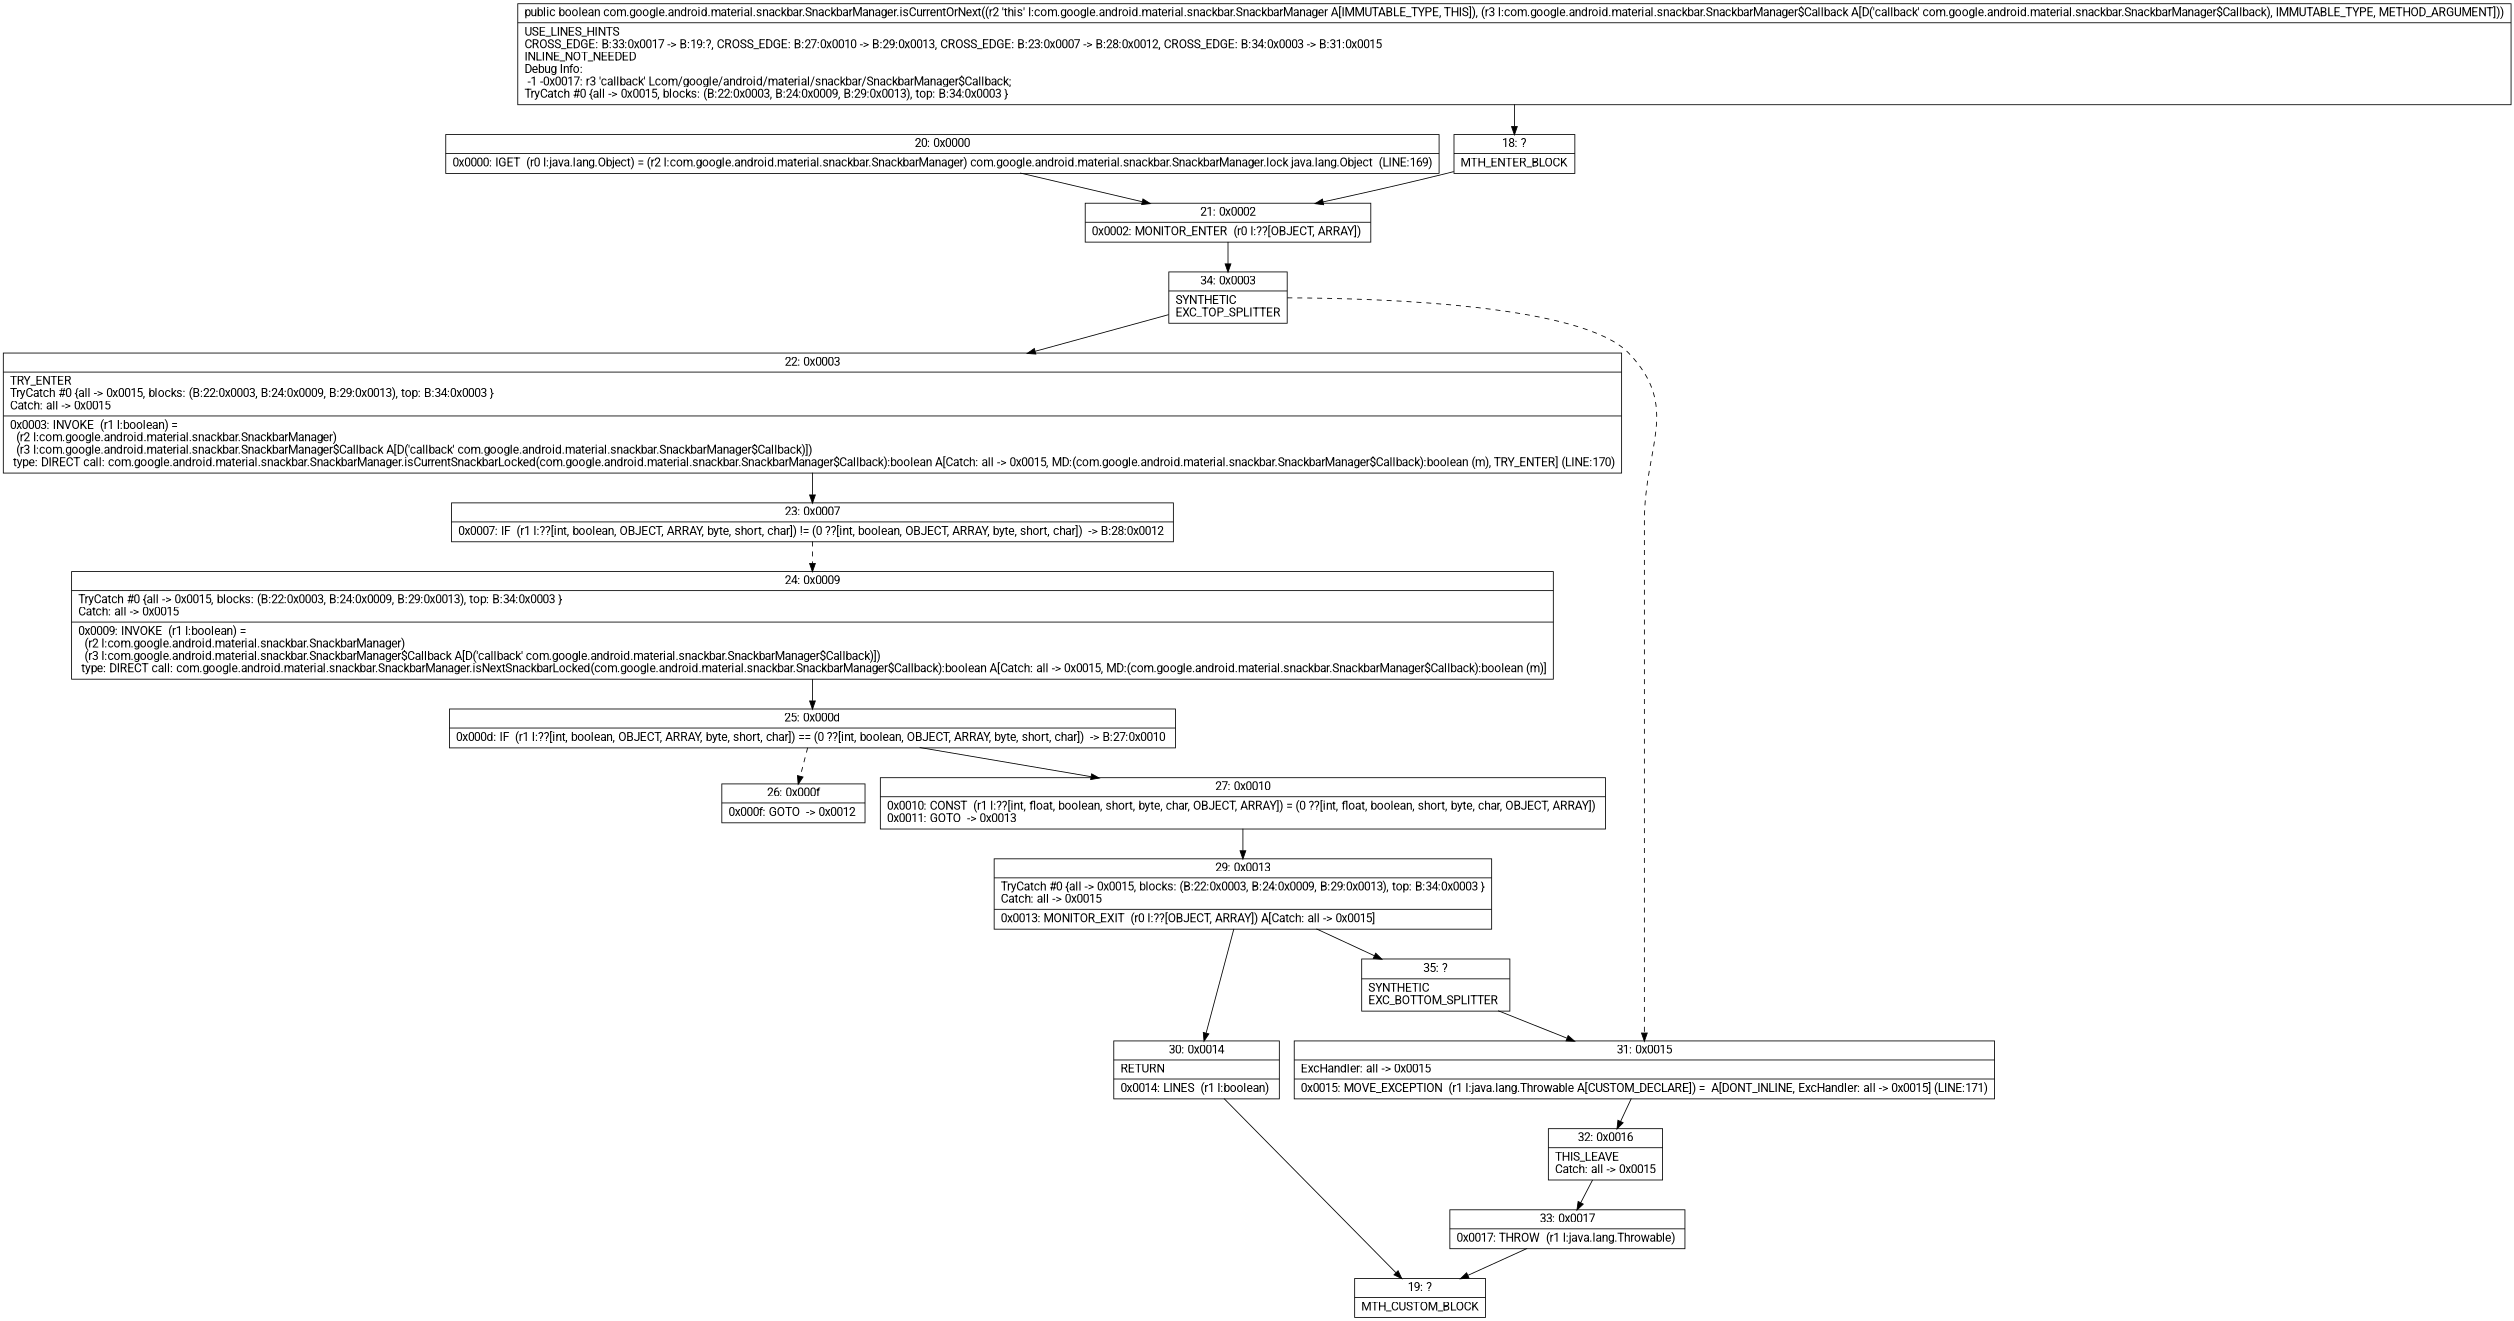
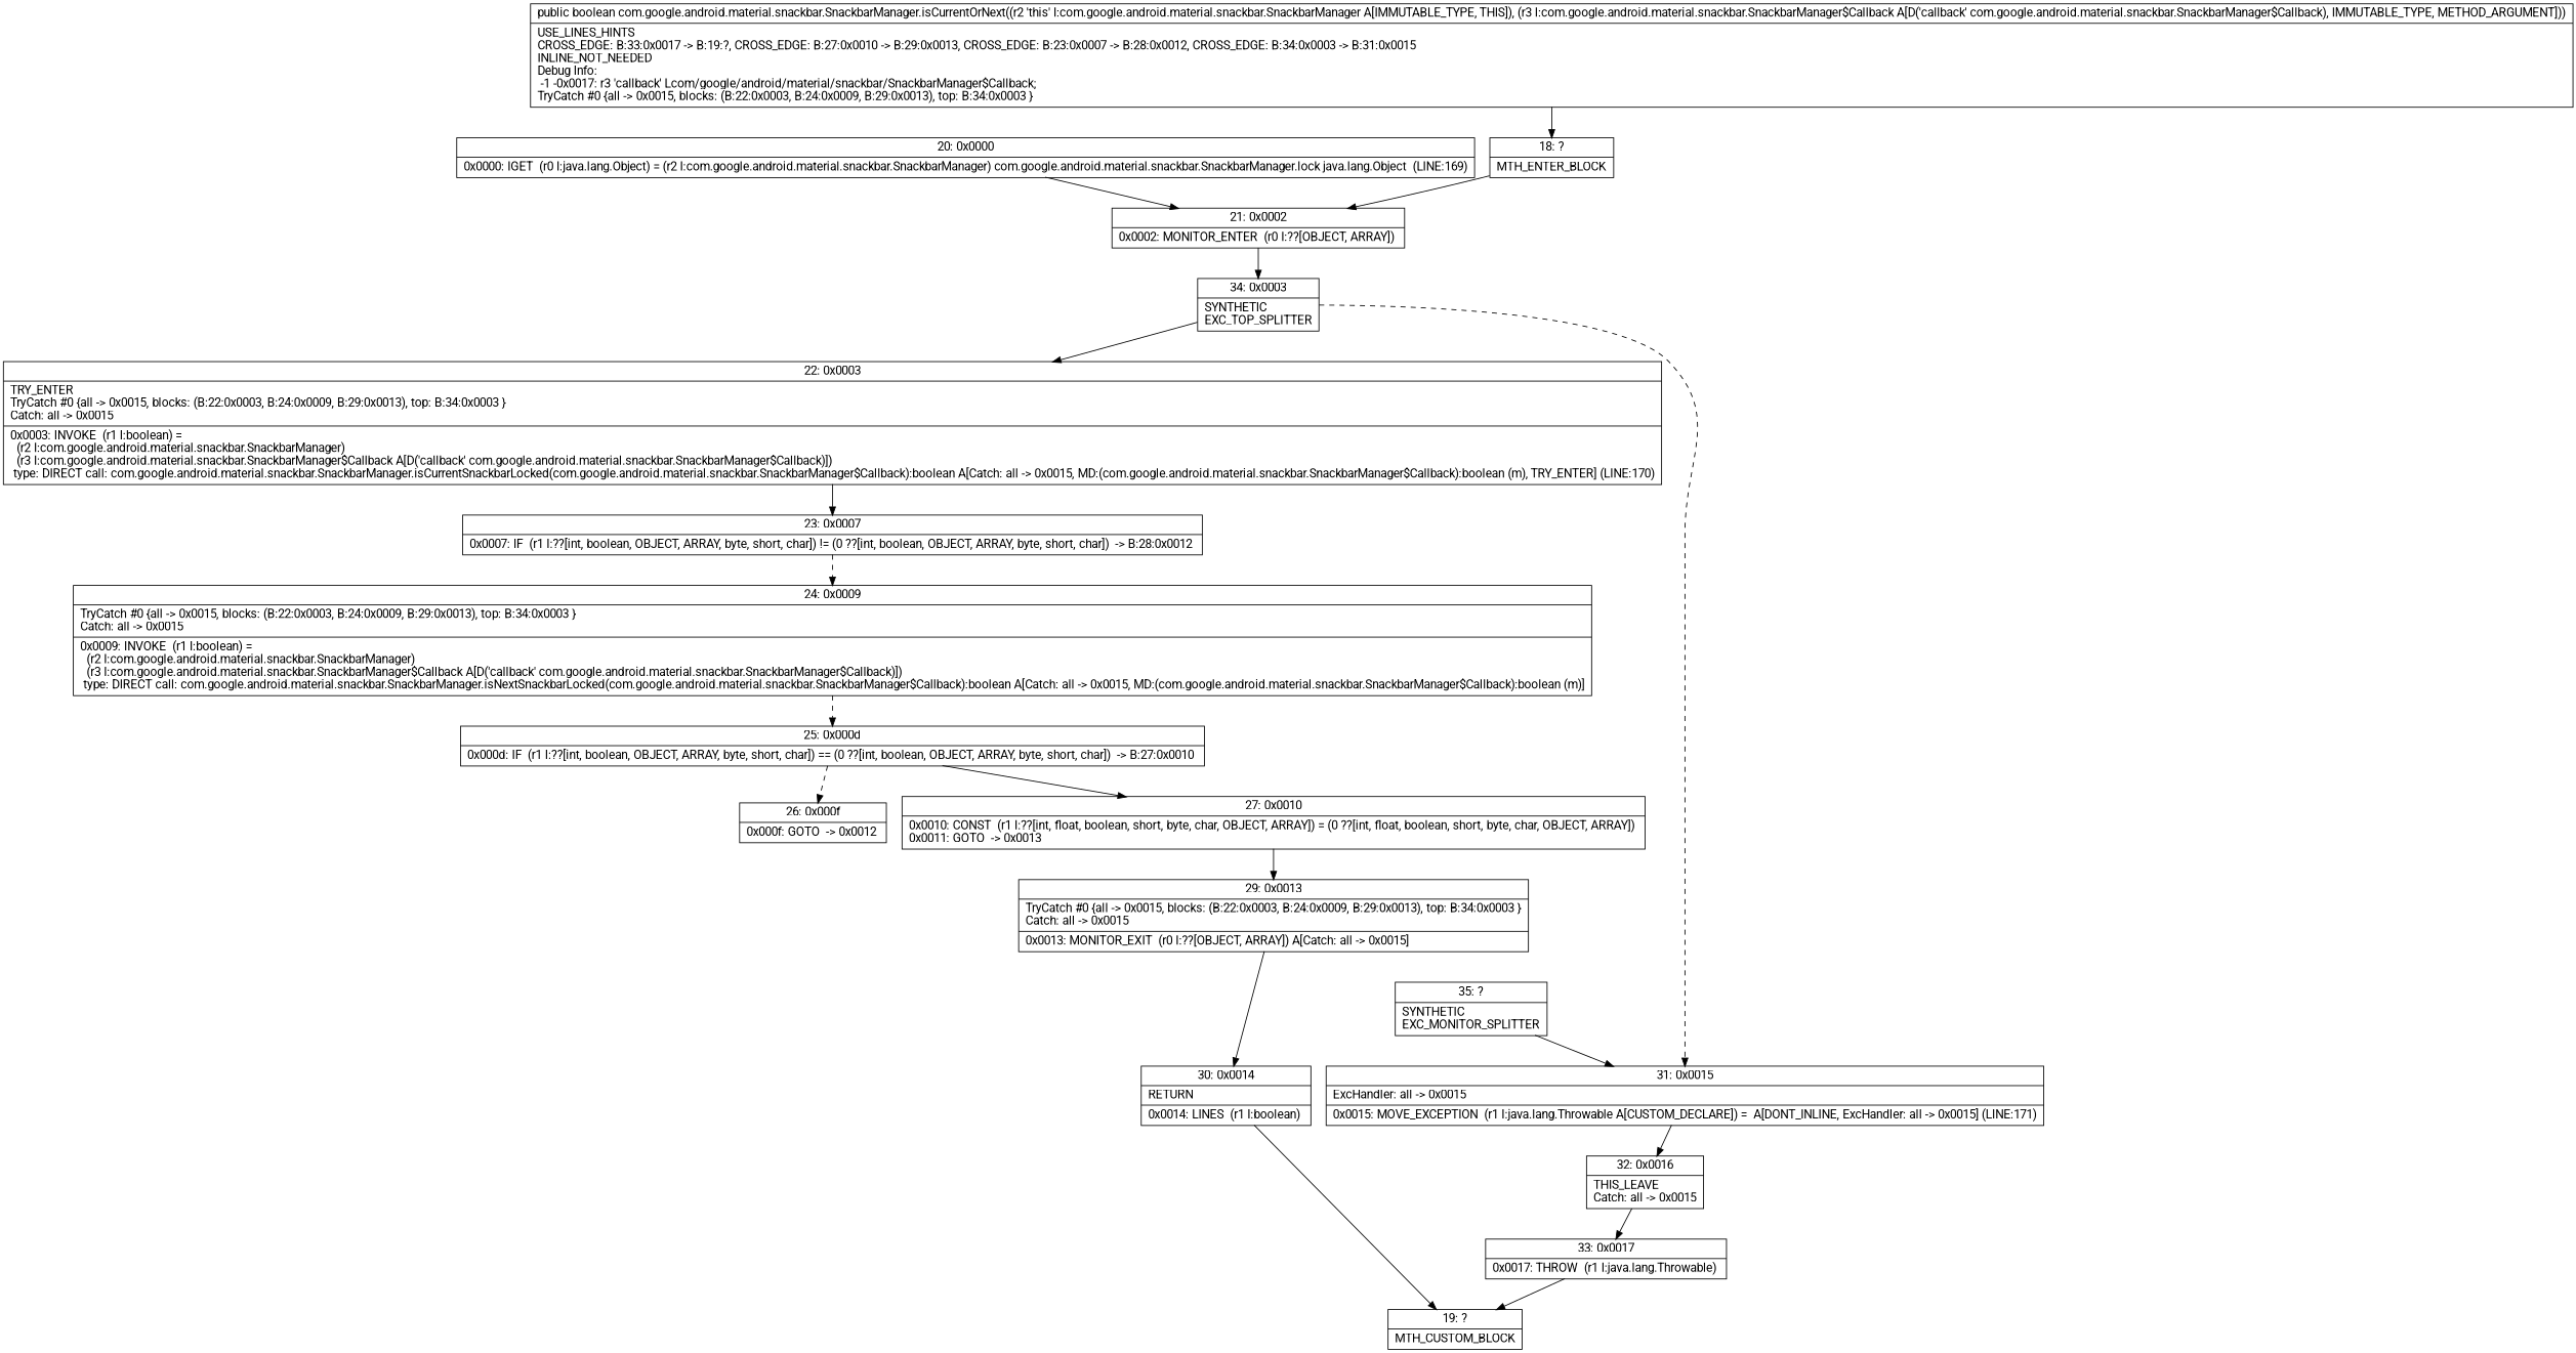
  digraph {
    fontname=Roboto
    node [fontname=Roboto shape=record]
    edge [fontname=Roboto]
    n1 [label="{18\:\ ?|MTH_ENTER_BLOCK\l}"]
    n2 [label="{21\:\ 0x0002|0x0002: MONITOR_ENTER  (r0 I:??[OBJECT, ARRAY]) \l}"]
    n3 [label="{20\:\ 0x0000|0x0000: IGET  (r0 I:java.lang.Object) = (r2 I:com.google.android.material.snackbar.SnackbarManager) com.google.android.material.snackbar.SnackbarManager.lock java.lang.Object  (LINE:169)\l}"]
    n4 [label="{34\:\ 0x0003|SYNTHETIC\lEXC_TOP_SPLITTER\l}"]
    n5 [label="{22\:\ 0x0003|TRY_ENTER\lTryCatch #0 \{all \-\> 0x0015, blocks: (B:22:0x0003, B:24:0x0009, B:29:0x0013), top: B:34:0x0003 \}\lCatch: all \-\> 0x0015\l|0x0003: INVOKE  (r1 I:boolean) = \l  (r2 I:com.google.android.material.snackbar.SnackbarManager)\l  (r3 I:com.google.android.material.snackbar.SnackbarManager$Callback A[D('callback' com.google.android.material.snackbar.SnackbarManager$Callback)])\l type: DIRECT call: com.google.android.material.snackbar.SnackbarManager.isCurrentSnackbarLocked(com.google.android.material.snackbar.SnackbarManager$Callback):boolean A[Catch: all \-\> 0x0015, MD:(com.google.android.material.snackbar.SnackbarManager$Callback):boolean (m), TRY_ENTER] (LINE:170)\l}"]
    n6 [label="{31\:\ 0x0015|ExcHandler: all \-\> 0x0015\l|0x0015: MOVE_EXCEPTION  (r1 I:java.lang.Throwable A[CUSTOM_DECLARE]) =  A[DONT_INLINE, ExcHandler: all \-\> 0x0015] (LINE:171)\l}"]
    n7 [label="{23\:\ 0x0007|0x0007: IF  (r1 I:??[int, boolean, OBJECT, ARRAY, byte, short, char]) != (0 ??[int, boolean, OBJECT, ARRAY, byte, short, char])  \-\> B:28:0x0012 \l}"]
    n8 [label="{32\:\ 0x0016|THIS_LEAVE\lCatch: all \-\> 0x0015\l}"]
    n9 [label="{24\:\ 0x0009|TryCatch #0 \{all \-\> 0x0015, blocks: (B:22:0x0003, B:24:0x0009, B:29:0x0013), top: B:34:0x0003 \}\lCatch: all \-\> 0x0015\l|0x0009: INVOKE  (r1 I:boolean) = \l  (r2 I:com.google.android.material.snackbar.SnackbarManager)\l  (r3 I:com.google.android.material.snackbar.SnackbarManager$Callback A[D('callback' com.google.android.material.snackbar.SnackbarManager$Callback)])\l type: DIRECT call: com.google.android.material.snackbar.SnackbarManager.isNextSnackbarLocked(com.google.android.material.snackbar.SnackbarManager$Callback):boolean A[Catch: all \-\> 0x0015, MD:(com.google.android.material.snackbar.SnackbarManager$Callback):boolean (m)]\l}"]
    n10 [label="{25\:\ 0x000d|0x000d: IF  (r1 I:??[int, boolean, OBJECT, ARRAY, byte, short, char]) == (0 ??[int, boolean, OBJECT, ARRAY, byte, short, char])  \-\> B:27:0x0010 \l}"]
    n11 [label="{26\:\ 0x000f|0x000f: GOTO  \-\> 0x0012 \l}"]
    n12 [label="{27\:\ 0x0010|0x0010: CONST  (r1 I:??[int, float, boolean, short, byte, char, OBJECT, ARRAY]) = (0 ??[int, float, boolean, short, byte, char, OBJECT, ARRAY]) \l0x0011: GOTO  \-\> 0x0013 \l}"]
    n13 [label="{29\:\ 0x0013|TryCatch #0 \{all \-\> 0x0015, blocks: (B:22:0x0003, B:24:0x0009, B:29:0x0013), top: B:34:0x0003 \}\lCatch: all \-\> 0x0015\l|0x0013: MONITOR_EXIT  (r0 I:??[OBJECT, ARRAY]) A[Catch: all \-\> 0x0015]\l}"]
    n14 [label="{30\:\ 0x0014|RETURN\l|0x0014: LINES  (r1 I:boolean) \l}"]
-   n15 [label="{35\:\ ?|SYNTHETIC\lEXC_BOTTOM_SPLITTER\l}"]
+   n15 [label="{35\:\ ?|SYNTHETIC\lEXC_MONITOR_SPLITTER\l}"]
    n16 [label="{19\:\ ?|MTH_CUSTOM_BLOCK\l}"]
    n17 [label="{33\:\ 0x0017|0x0017: THROW  (r1 I:java.lang.Throwable) \l}"]
    n18 [label="{public boolean com.google.android.material.snackbar.SnackbarManager.isCurrentOrNext((r2 'this' I:com.google.android.material.snackbar.SnackbarManager A[IMMUTABLE_TYPE, THIS]), (r3 I:com.google.android.material.snackbar.SnackbarManager$Callback A[D('callback' com.google.android.material.snackbar.SnackbarManager$Callback), IMMUTABLE_TYPE, METHOD_ARGUMENT]))  | USE_LINES_HINTS\lCROSS_EDGE: B:33:0x0017 \-\> B:19:?, CROSS_EDGE: B:27:0x0010 \-\> B:29:0x0013, CROSS_EDGE: B:23:0x0007 \-\> B:28:0x0012, CROSS_EDGE: B:34:0x0003 \-\> B:31:0x0015\lINLINE_NOT_NEEDED\lDebug Info:\l  \-1 \-0x0017: r3 'callback' Lcom\/google\/android\/material\/snackbar\/SnackbarManager$Callback;\lTryCatch #0 \{all \-\> 0x0015, blocks: (B:22:0x0003, B:24:0x0009, B:29:0x0013), top: B:34:0x0003 \}\l}"]
    n1 -> n2
    n2 -> n4
    n3 -> n2
    n4 -> n5
    n4 -> n6 [style=dashed]
    n5 -> n7
    n6 -> n8
    n7 -> n9 [style=dashed]
    n8 -> n17
-   n9 -> n10
+   n9 -> n10 [style=dashed]
    n10 -> n11 [style=dashed]
    n10 -> n12
    n12 -> n13
    n13 -> n14
-   n13 -> n15
    n14 -> n16
    n15 -> n6
    n17 -> n16
    n18 -> n1
  }
